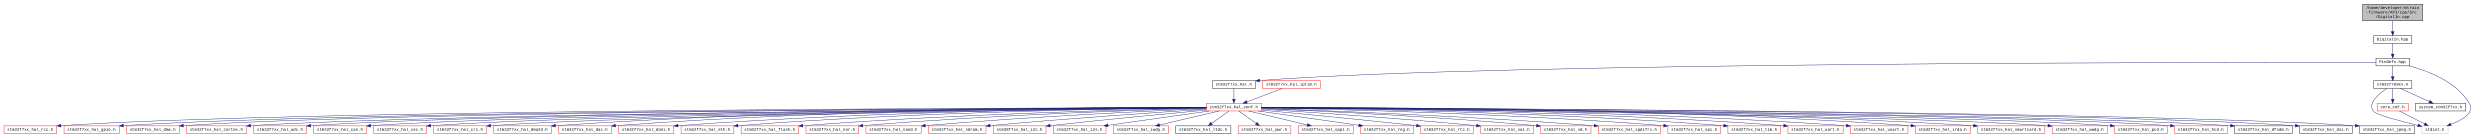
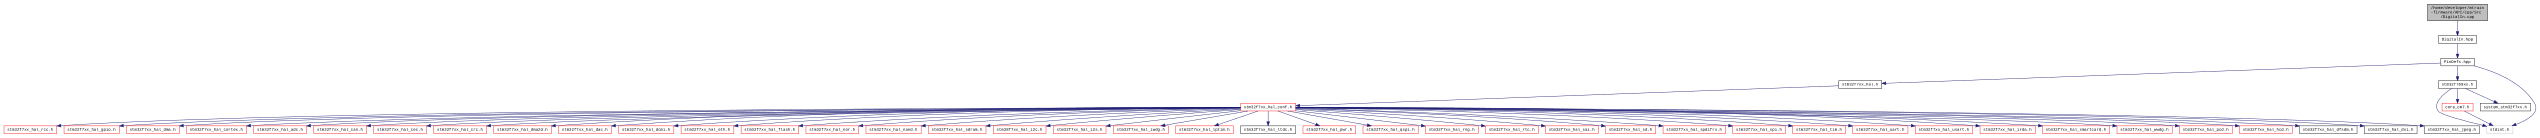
  digraph {
    fontname="Liberation Mono"
    node [color=red fillcolor=white fontname="Liberation Mono" fontsize=10 shape=record style=filled]
    edge [color=midnightblue fontname="Liberation Mono" fontsize=10 labelfontname=Helvetica labelfontsize=10 style=solid]
    n1 [color=black fillcolor=grey75 fontcolor=black height=0.2 label="/home/developer/mtrain\l-firmware/API/cpp/Src\l/DigitalIn.cpp" width=0.4]
    n2 [color=black height=0.2 label="DigitalIn.hpp" width=0.4]
    n3 [color=black height=0.2 label="PinDefs.hpp" width=0.4]
    n4 [color=black height=0.2 label="stm32f7xx_hal.h" width=0.4]
    n5 [color=black height=0.2 label="stm32f769xx.h" width=0.4]
    n6 [color=grey75 height=0.2 label="stdint.h" width=0.4]
    n7 [height=0.2 label="stm32f7xx_hal_conf.h" width=0.4]
    n8 [height=0.2 label="core_cm7.h" width=0.4]
    n9 [color=black height=0.2 label="system_stm32f7xx.h" width=0.4]
    n10 [height=0.2 label="stm32f7xx_hal_rcc.h" width=0.4]
    n11 [height=0.2 label="stm32f7xx_hal_gpio.h" width=0.4]
    n12 [height=0.2 label="stm32f7xx_hal_dma.h" width=0.4]
    n13 [height=0.2 label="stm32f7xx_hal_cortex.h" width=0.4]
    n14 [height=0.2 label="stm32f7xx_hal_adc.h" width=0.4]
    n15 [height=0.2 label="stm32f7xx_hal_can.h" width=0.4]
    n16 [height=0.2 label="stm32f7xx_hal_cec.h" width=0.4]
    n17 [height=0.2 label="stm32f7xx_hal_crc.h" width=0.4]
    n18 [height=0.2 label="stm32f7xx_hal_dma2d.h" width=0.4]
    n19 [height=0.2 label="stm32f7xx_hal_dac.h" width=0.4]
    n20 [height=0.2 label="stm32f7xx_hal_dcmi.h" width=0.4]
    n21 [height=0.2 label="stm32f7xx_hal_eth.h" width=0.4]
    n22 [height=0.2 label="stm32f7xx_hal_flash.h" width=0.4]
    n23 [height=0.2 label="stm32f7xx_hal_nor.h" width=0.4]
    n24 [height=0.2 label="stm32f7xx_hal_nand.h" width=0.4]
    n25 [height=0.2 label="stm32f7xx_hal_sdram.h" width=0.4]
    n26 [height=0.2 label="stm38f7xx_hal_i2c.h" width=0.4]
    n27 [height=0.2 label="stm32f7xx_hal_i2s.h" width=0.4]
    n28 [height=0.2 label="stm32f7xx_hal_iwdg.h" width=0.4]
    n29 [height=0.2 label="stm32f7xx_hal_lptim.h" width=0.4]
    n30 [color=black height=0.2 label="stm32f7xx_hal_ltdc.h" width=0.4]
    n31 [height=0.2 label="stm32f7xx_hal_pwr.h" width=0.4]
    n32 [height=0.2 label="stm32f7xx_hal_qspi.h" width=0.4]
    n33 [height=0.2 label="stm32f7xx_hal_rng.h" width=0.4]
    n34 [height=0.2 label="stm32f7xx_hal_rtc.h" width=0.4]
    n35 [height=0.2 label="stm32f7xx_hal_sai.h" width=0.4]
    n36 [height=0.2 label="stm32f7xx_hal_sd.h" width=0.4]
    n37 [height=0.2 label="stm32f7xx_hal_spdifrx.h" width=0.4]
    n38 [height=0.2 label="stm32f7xx_hal_spi.h" width=0.4]
    n39 [height=0.2 label="stm32f7xx_hal_tim.h" width=0.4]
    n40 [height=0.2 label="stm32f7xx_hal_uart.h" width=0.4]
    n41 [height=0.2 label="stm32f7xx_hal_usart.h" width=0.4]
    n42 [height=0.2 label="stm32f7xx_hal_irda.h" width=0.4]
    n43 [height=0.2 label="stm32f7xx_hal_smartcard.h" width=0.4]
    n44 [height=0.2 label="stm32f7xx_hal_wwdg.h" width=0.4]
    n45 [height=0.2 label="stm32f7xx_hal_pcd.h" width=0.4]
    n46 [height=0.2 label="stm32f7xx_hal_hcd.h" width=0.4]
    n47 [color=black height=0.2 label="stm32f7xx_hal_dfsdm.h" width=0.4]
    n48 [color=black height=0.2 label="stm32f7xx_hal_dsi.h" width=0.4]
    n49 [color=black height=0.2 label="stm32f7xx_hal_jpeg.h" width=0.4]
    n1 -> n2
    n2 -> n3
    n3 -> n4
    n3 -> n5
    n3 -> n6
    n4 -> n7
    n5 -> n6
    n5 -> n8
    n5 -> n9
    n7 -> n10
    n7 -> n11
    n7 -> n12
    n7 -> n13
    n7 -> n14
    n7 -> n15
    n7 -> n16
    n7 -> n17
    n7 -> n18
    n7 -> n19
    n7 -> n20
    n7 -> n21
    n7 -> n22
    n7 -> n23
    n7 -> n24
    n7 -> n25
    n7 -> n26
    n7 -> n27
    n7 -> n28
-   n29 -> n7
+   n7 -> n29
    n7 -> n30
    n7 -> n31
    n7 -> n32
    n7 -> n33
    n7 -> n34
    n7 -> n35
    n7 -> n36
    n7 -> n37
    n7 -> n38
    n7 -> n39
    n7 -> n40
    n7 -> n41
    n7 -> n42
    n7 -> n43
    n7 -> n44
    n7 -> n45
    n7 -> n46
    n7 -> n47
    n7 -> n48
    n7 -> n49
    n8 -> n6
  }
